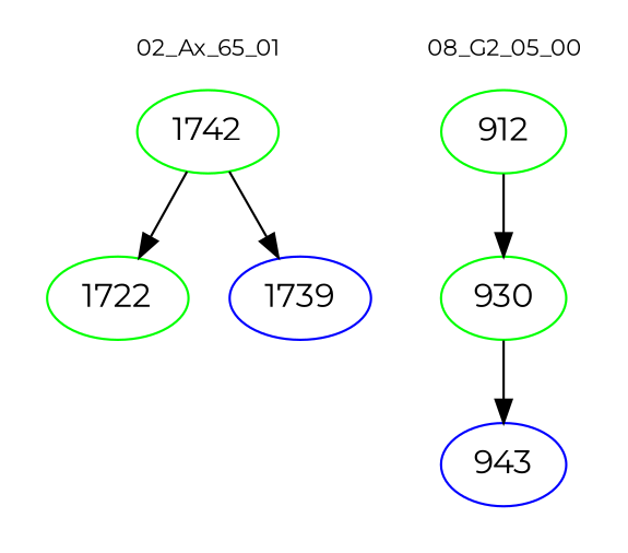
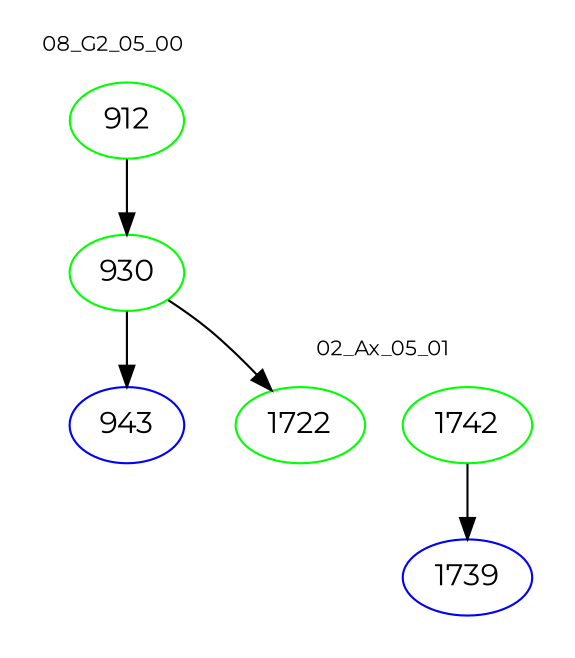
  digraph {
    fontname=Montserrat
    node [color=green fontname=Montserrat]
    edge [color=black fontname=Montserrat]
    n1 [label=1742]
    n2 [label=1722]
    n3 [color=blue label=1739]
    n4 [label=930]
    n5 [label=912]
    n6 [color=blue label=943]
    subgraph cluster_1 {
      color=white
      fontsize=10
-     label="02_Ax_65_01"
+     label="02_Ax_05_01"
      n1
      n2
      n3
    }
    subgraph cluster_2 {
      color=white
      fontsize=10
      label="08_G2_05_00"
      n4
      n5
      n6
    }
-   n1 -> n2
+   n4 -> n2
    n1 -> n3
    n4 -> n6
    n5 -> n4
  }
